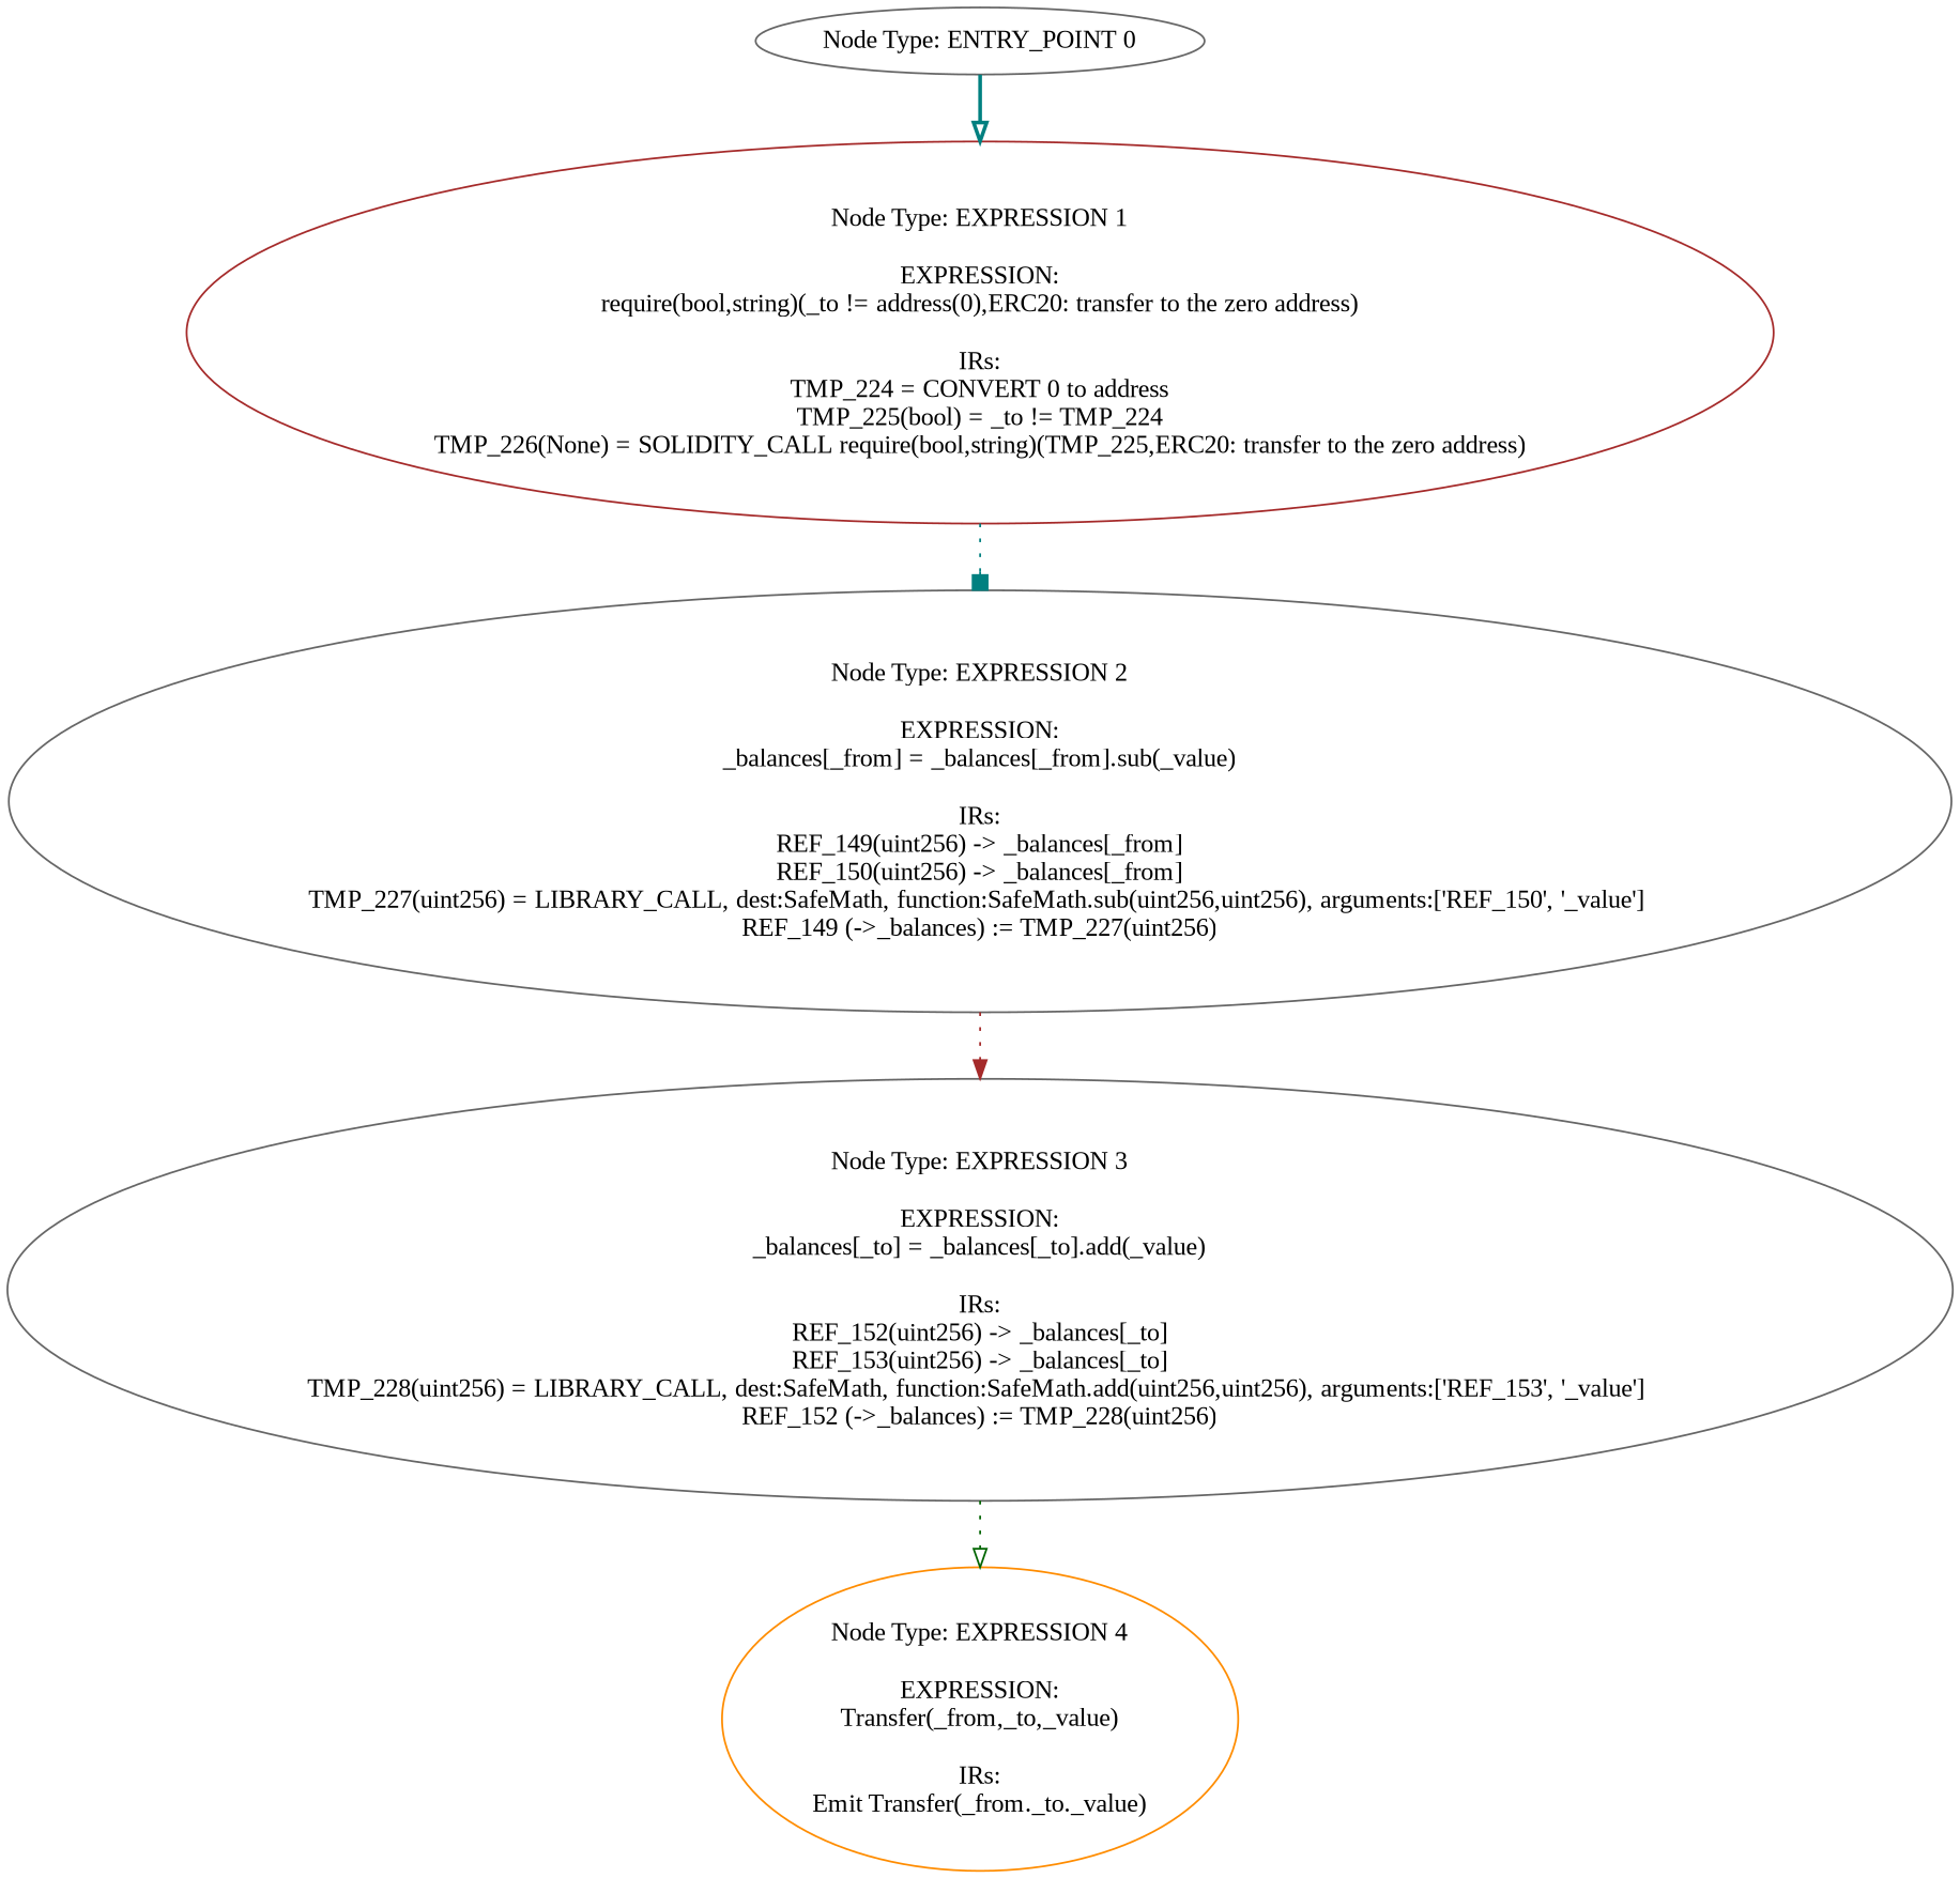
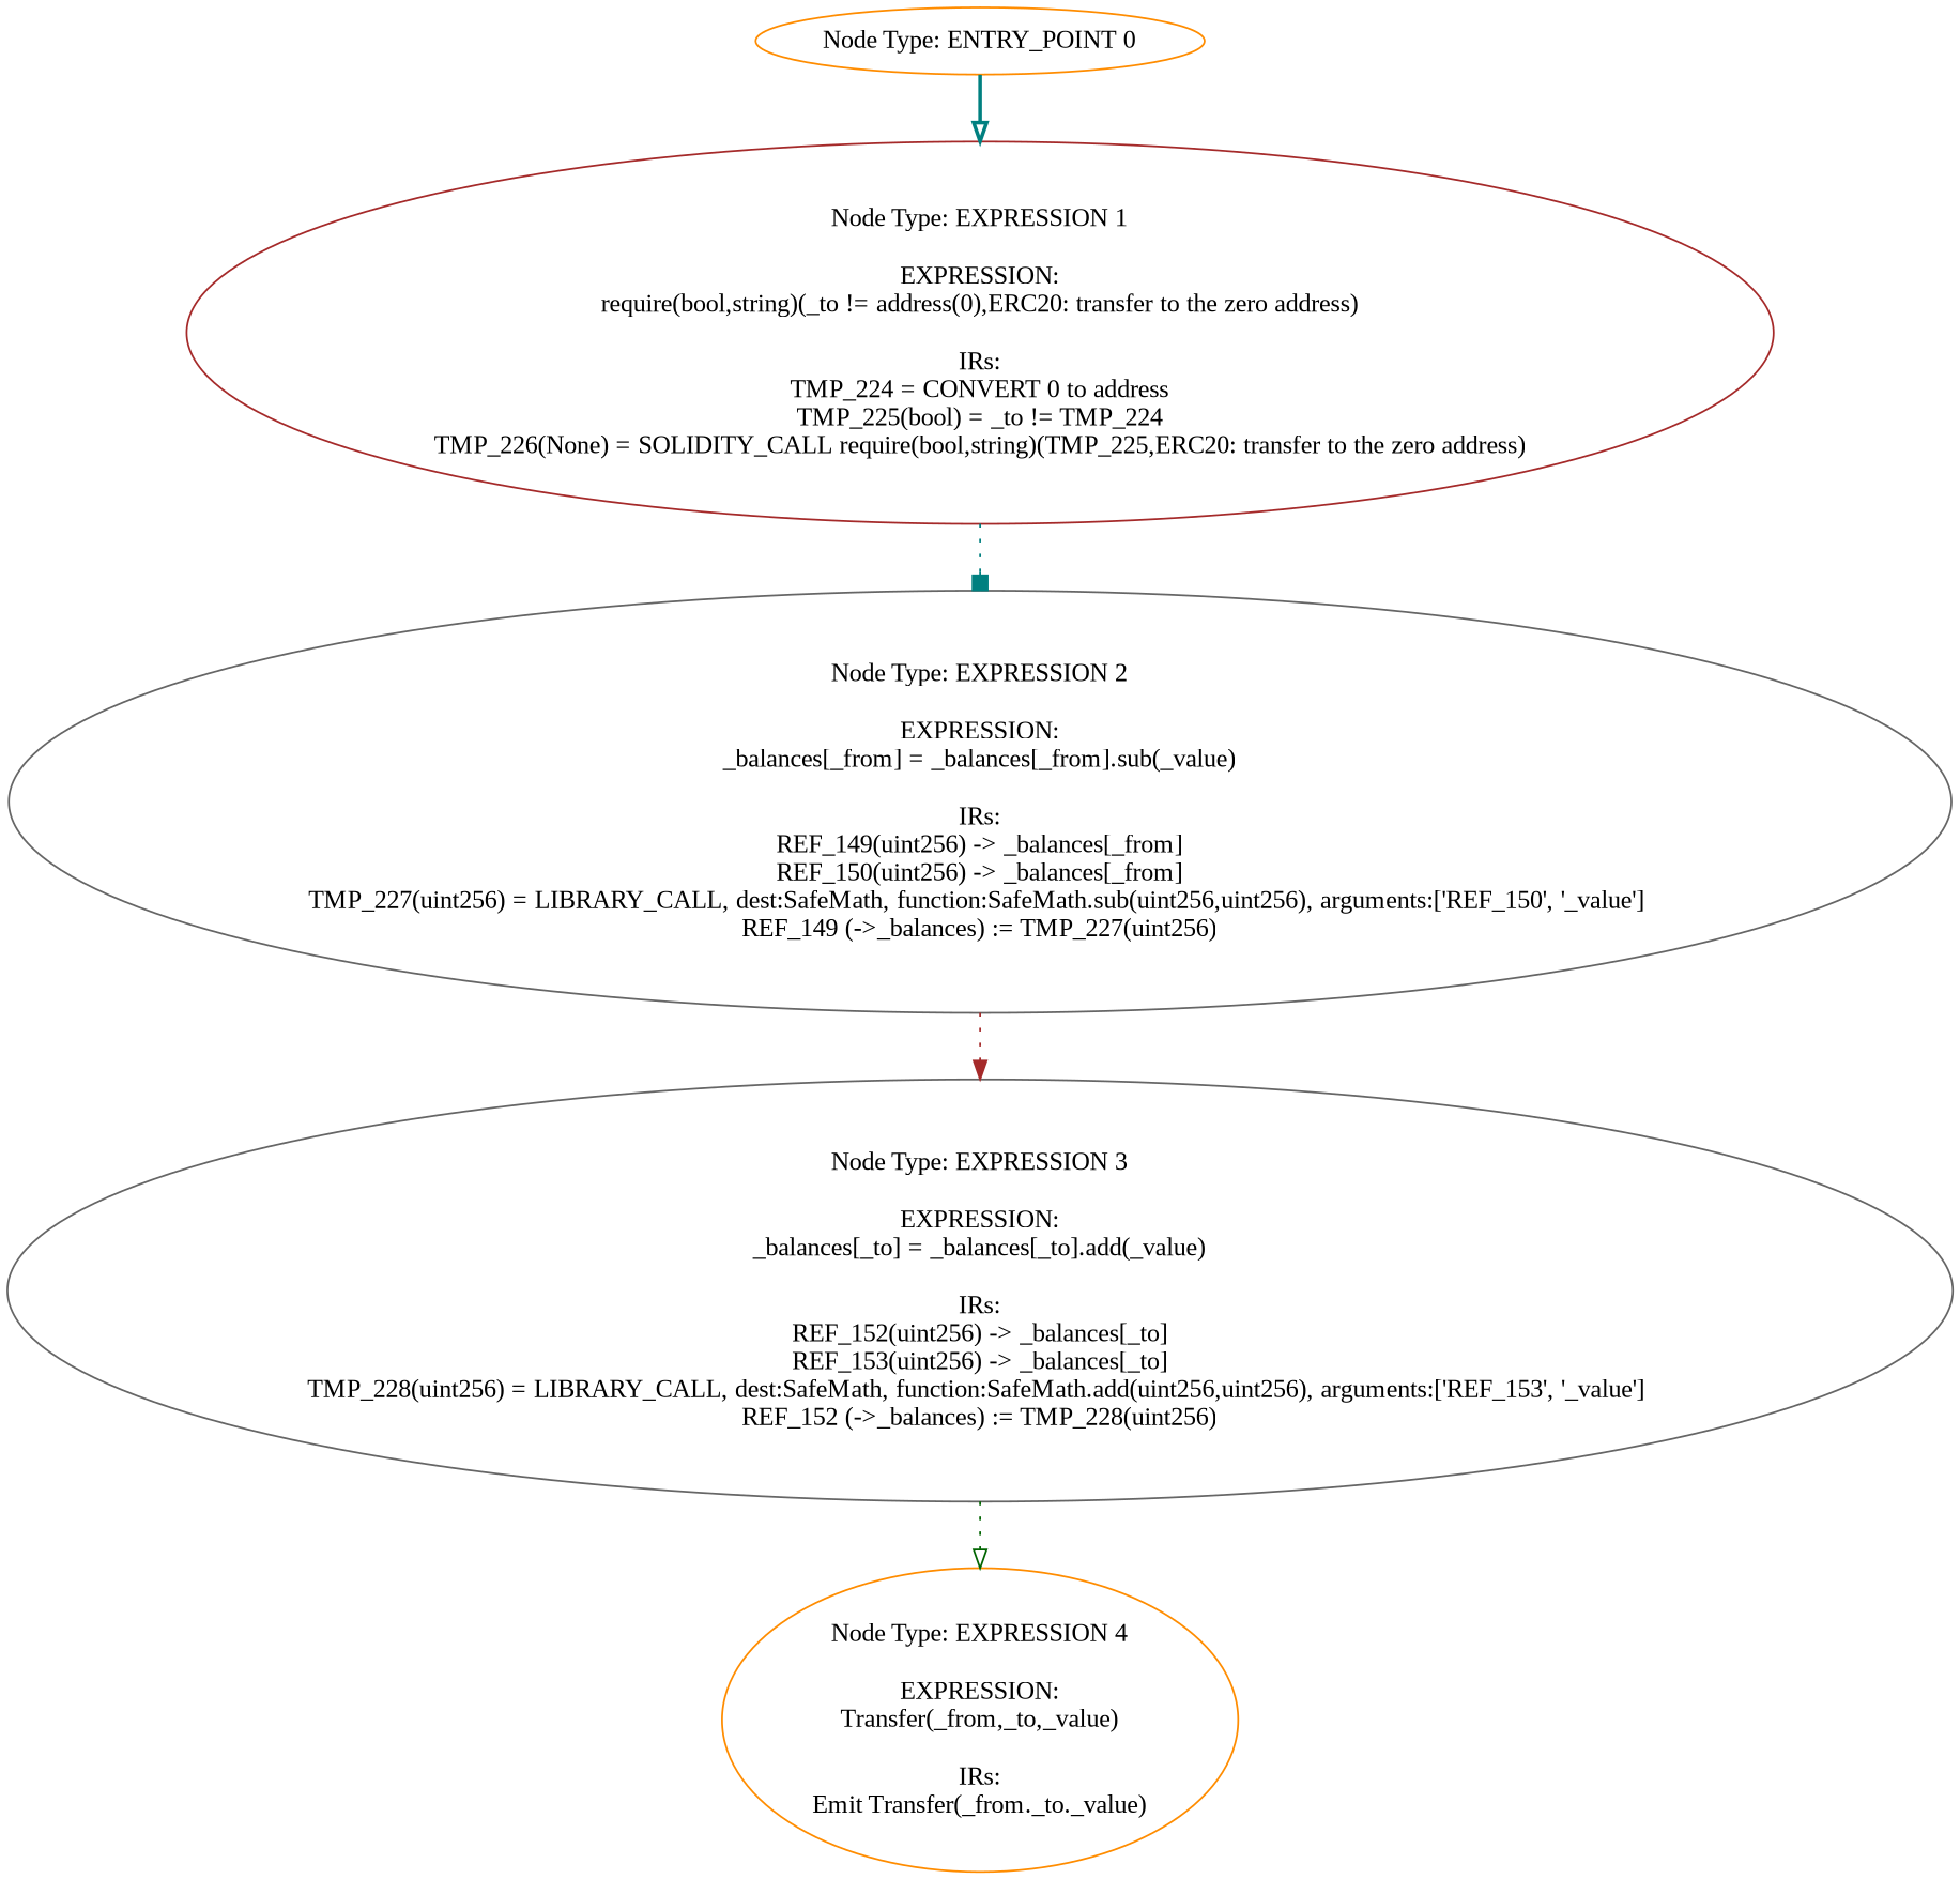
  digraph {
    fontname="Liberation Serif"
    node [color=darkorange fontname="Liberation Serif"]
    edge [color=teal style=dotted arrowhead=onormal fontname="Liberation Serif"]
-   n1 [label="Node Type: ENTRY_POINT 0\n" color=gray40]
+   n1 [label="Node Type: ENTRY_POINT 0\n"]
    n2 [label="Node Type: EXPRESSION 1\n\nEXPRESSION:\nrequire(bool,string)(_to != address(0),ERC20: transfer to the zero address)\n\nIRs:\nTMP_224 = CONVERT 0 to address\nTMP_225(bool) = _to != TMP_224\nTMP_226(None) = SOLIDITY_CALL require(bool,string)(TMP_225,ERC20: transfer to the zero address)" color=brown]
    n3 [label="Node Type: EXPRESSION 2\n\nEXPRESSION:\n_balances[_from] = _balances[_from].sub(_value)\n\nIRs:\nREF_149(uint256) -> _balances[_from]\nREF_150(uint256) -> _balances[_from]\nTMP_227(uint256) = LIBRARY_CALL, dest:SafeMath, function:SafeMath.sub(uint256,uint256), arguments:['REF_150', '_value'] \nREF_149 (->_balances) := TMP_227(uint256)" color=gray40]
    n4 [label="Node Type: EXPRESSION 3\n\nEXPRESSION:\n_balances[_to] = _balances[_to].add(_value)\n\nIRs:\nREF_152(uint256) -> _balances[_to]\nREF_153(uint256) -> _balances[_to]\nTMP_228(uint256) = LIBRARY_CALL, dest:SafeMath, function:SafeMath.add(uint256,uint256), arguments:['REF_153', '_value'] \nREF_152 (->_balances) := TMP_228(uint256)" color=gray40]
    n5 [label="Node Type: EXPRESSION 4\n\nEXPRESSION:\nTransfer(_from,_to,_value)\n\nIRs:\nEmit Transfer(_from._to._value)"]
    n1 -> n2 [style=bold]
    n2 -> n3 [arrowhead=box]
    n3 -> n4 [color=brown arrowhead=normal]
    n4 -> n5 [color=darkgreen]
  }
